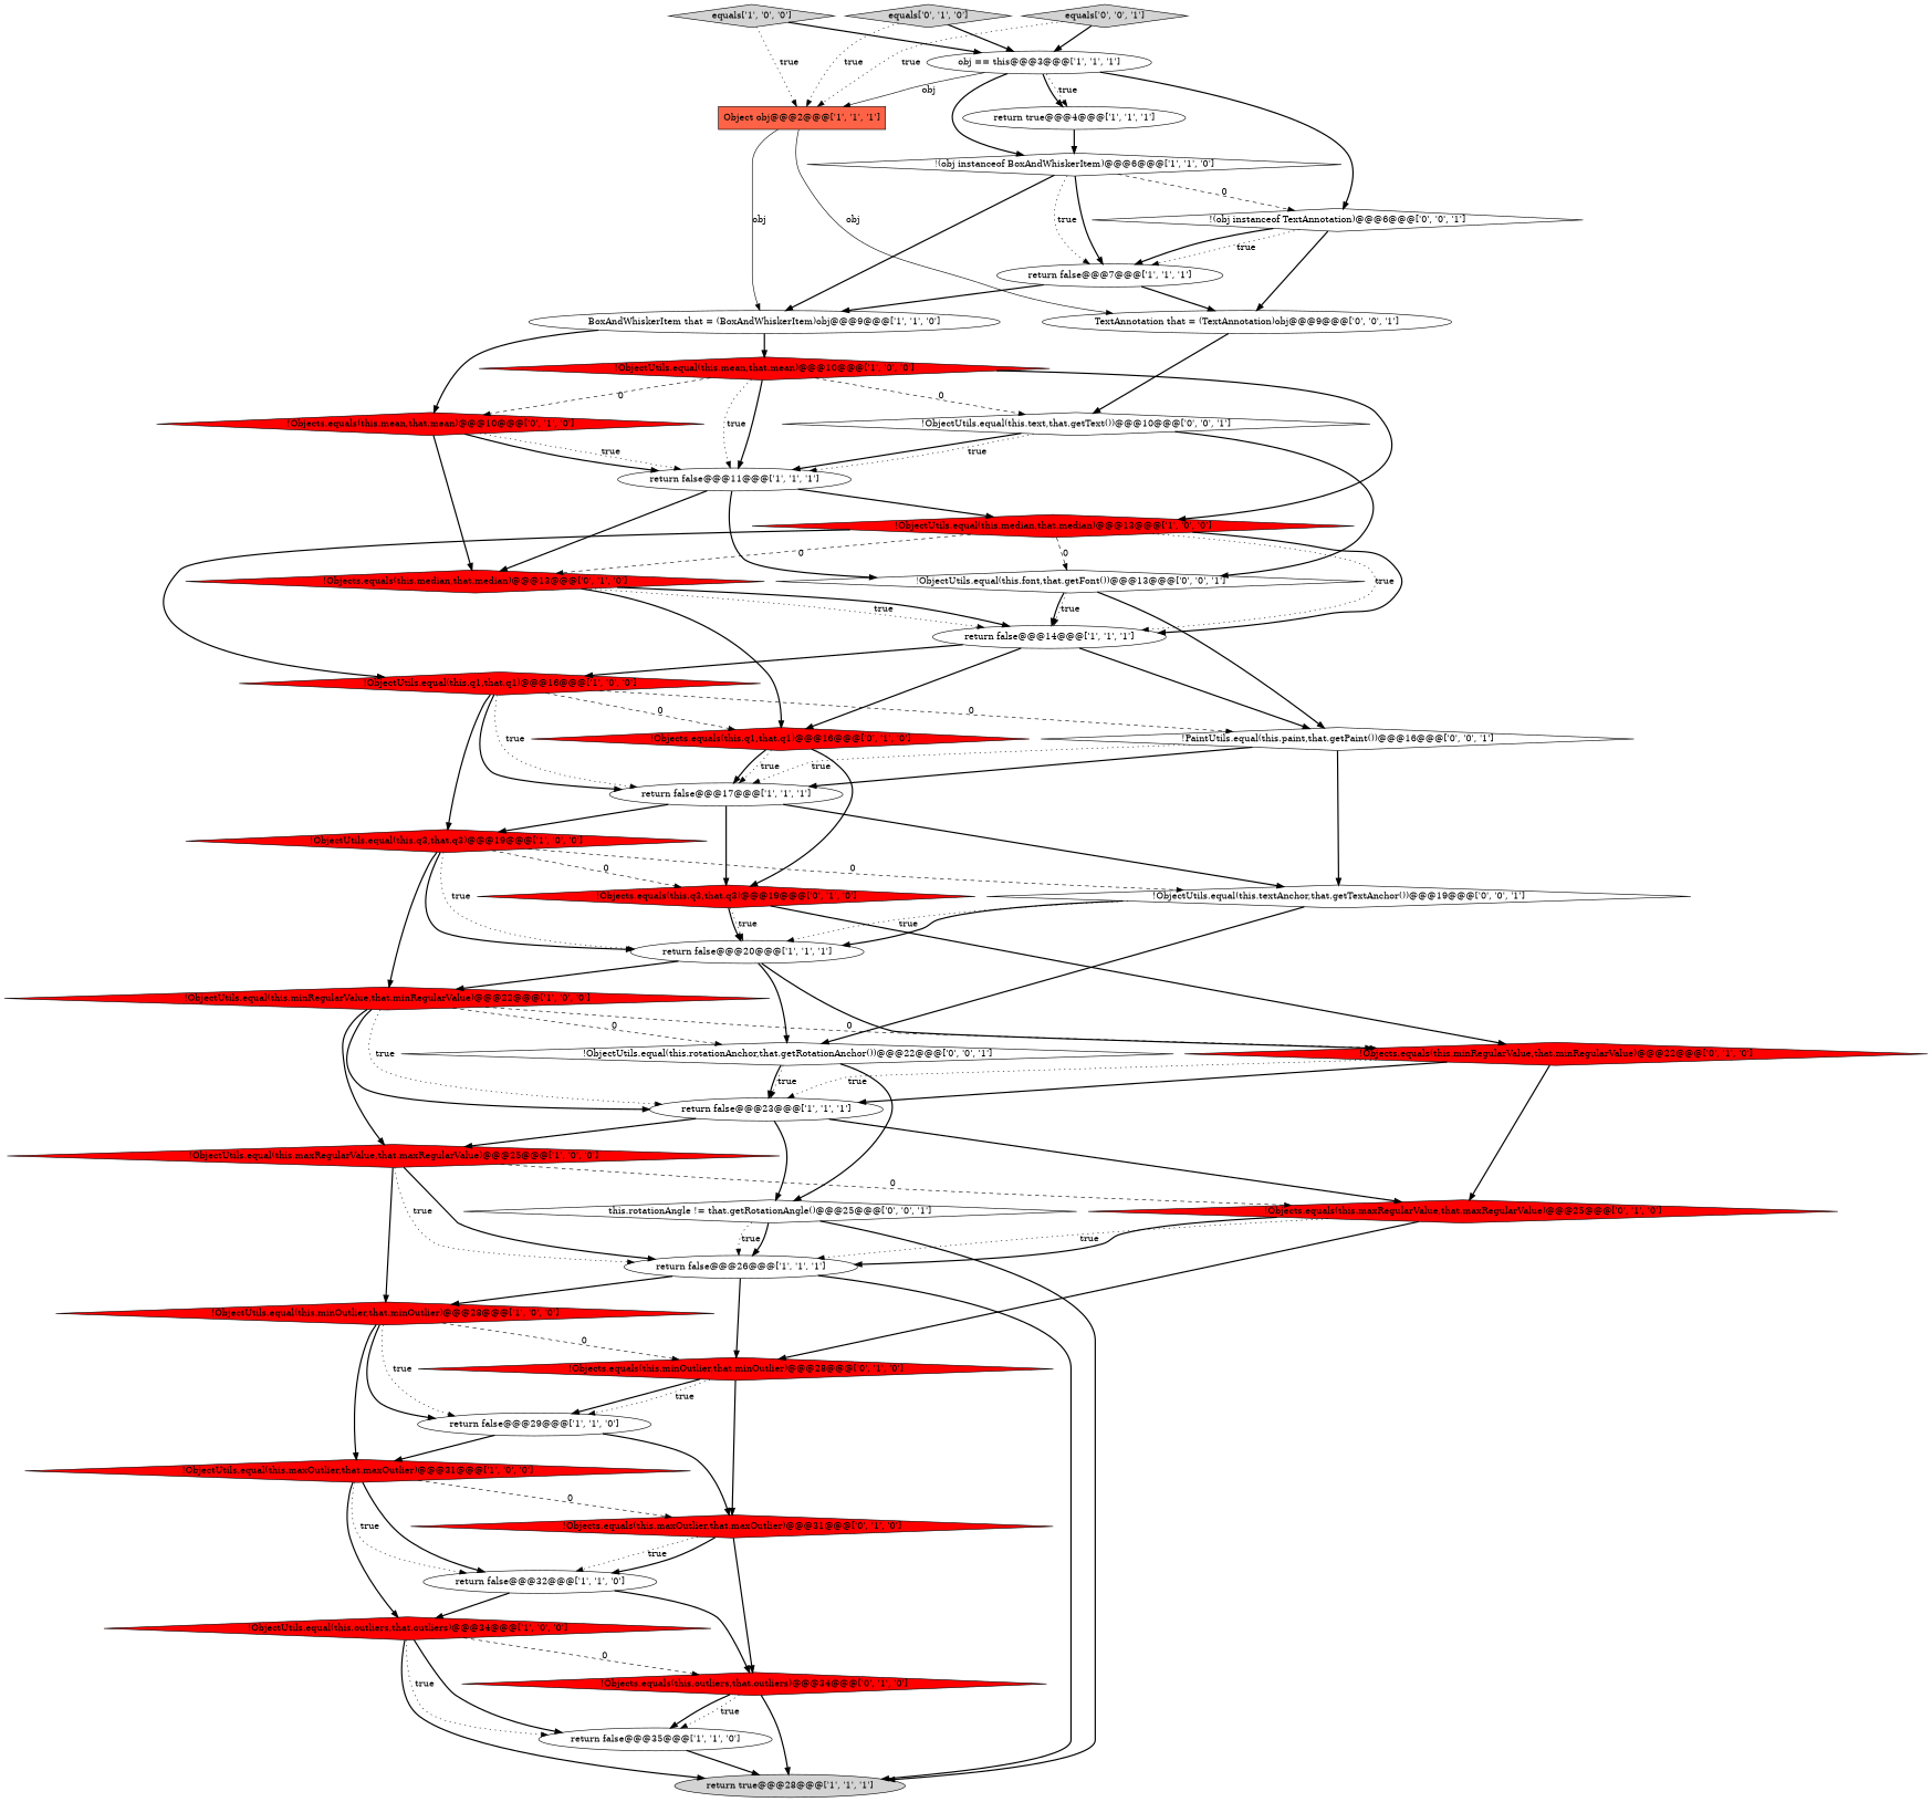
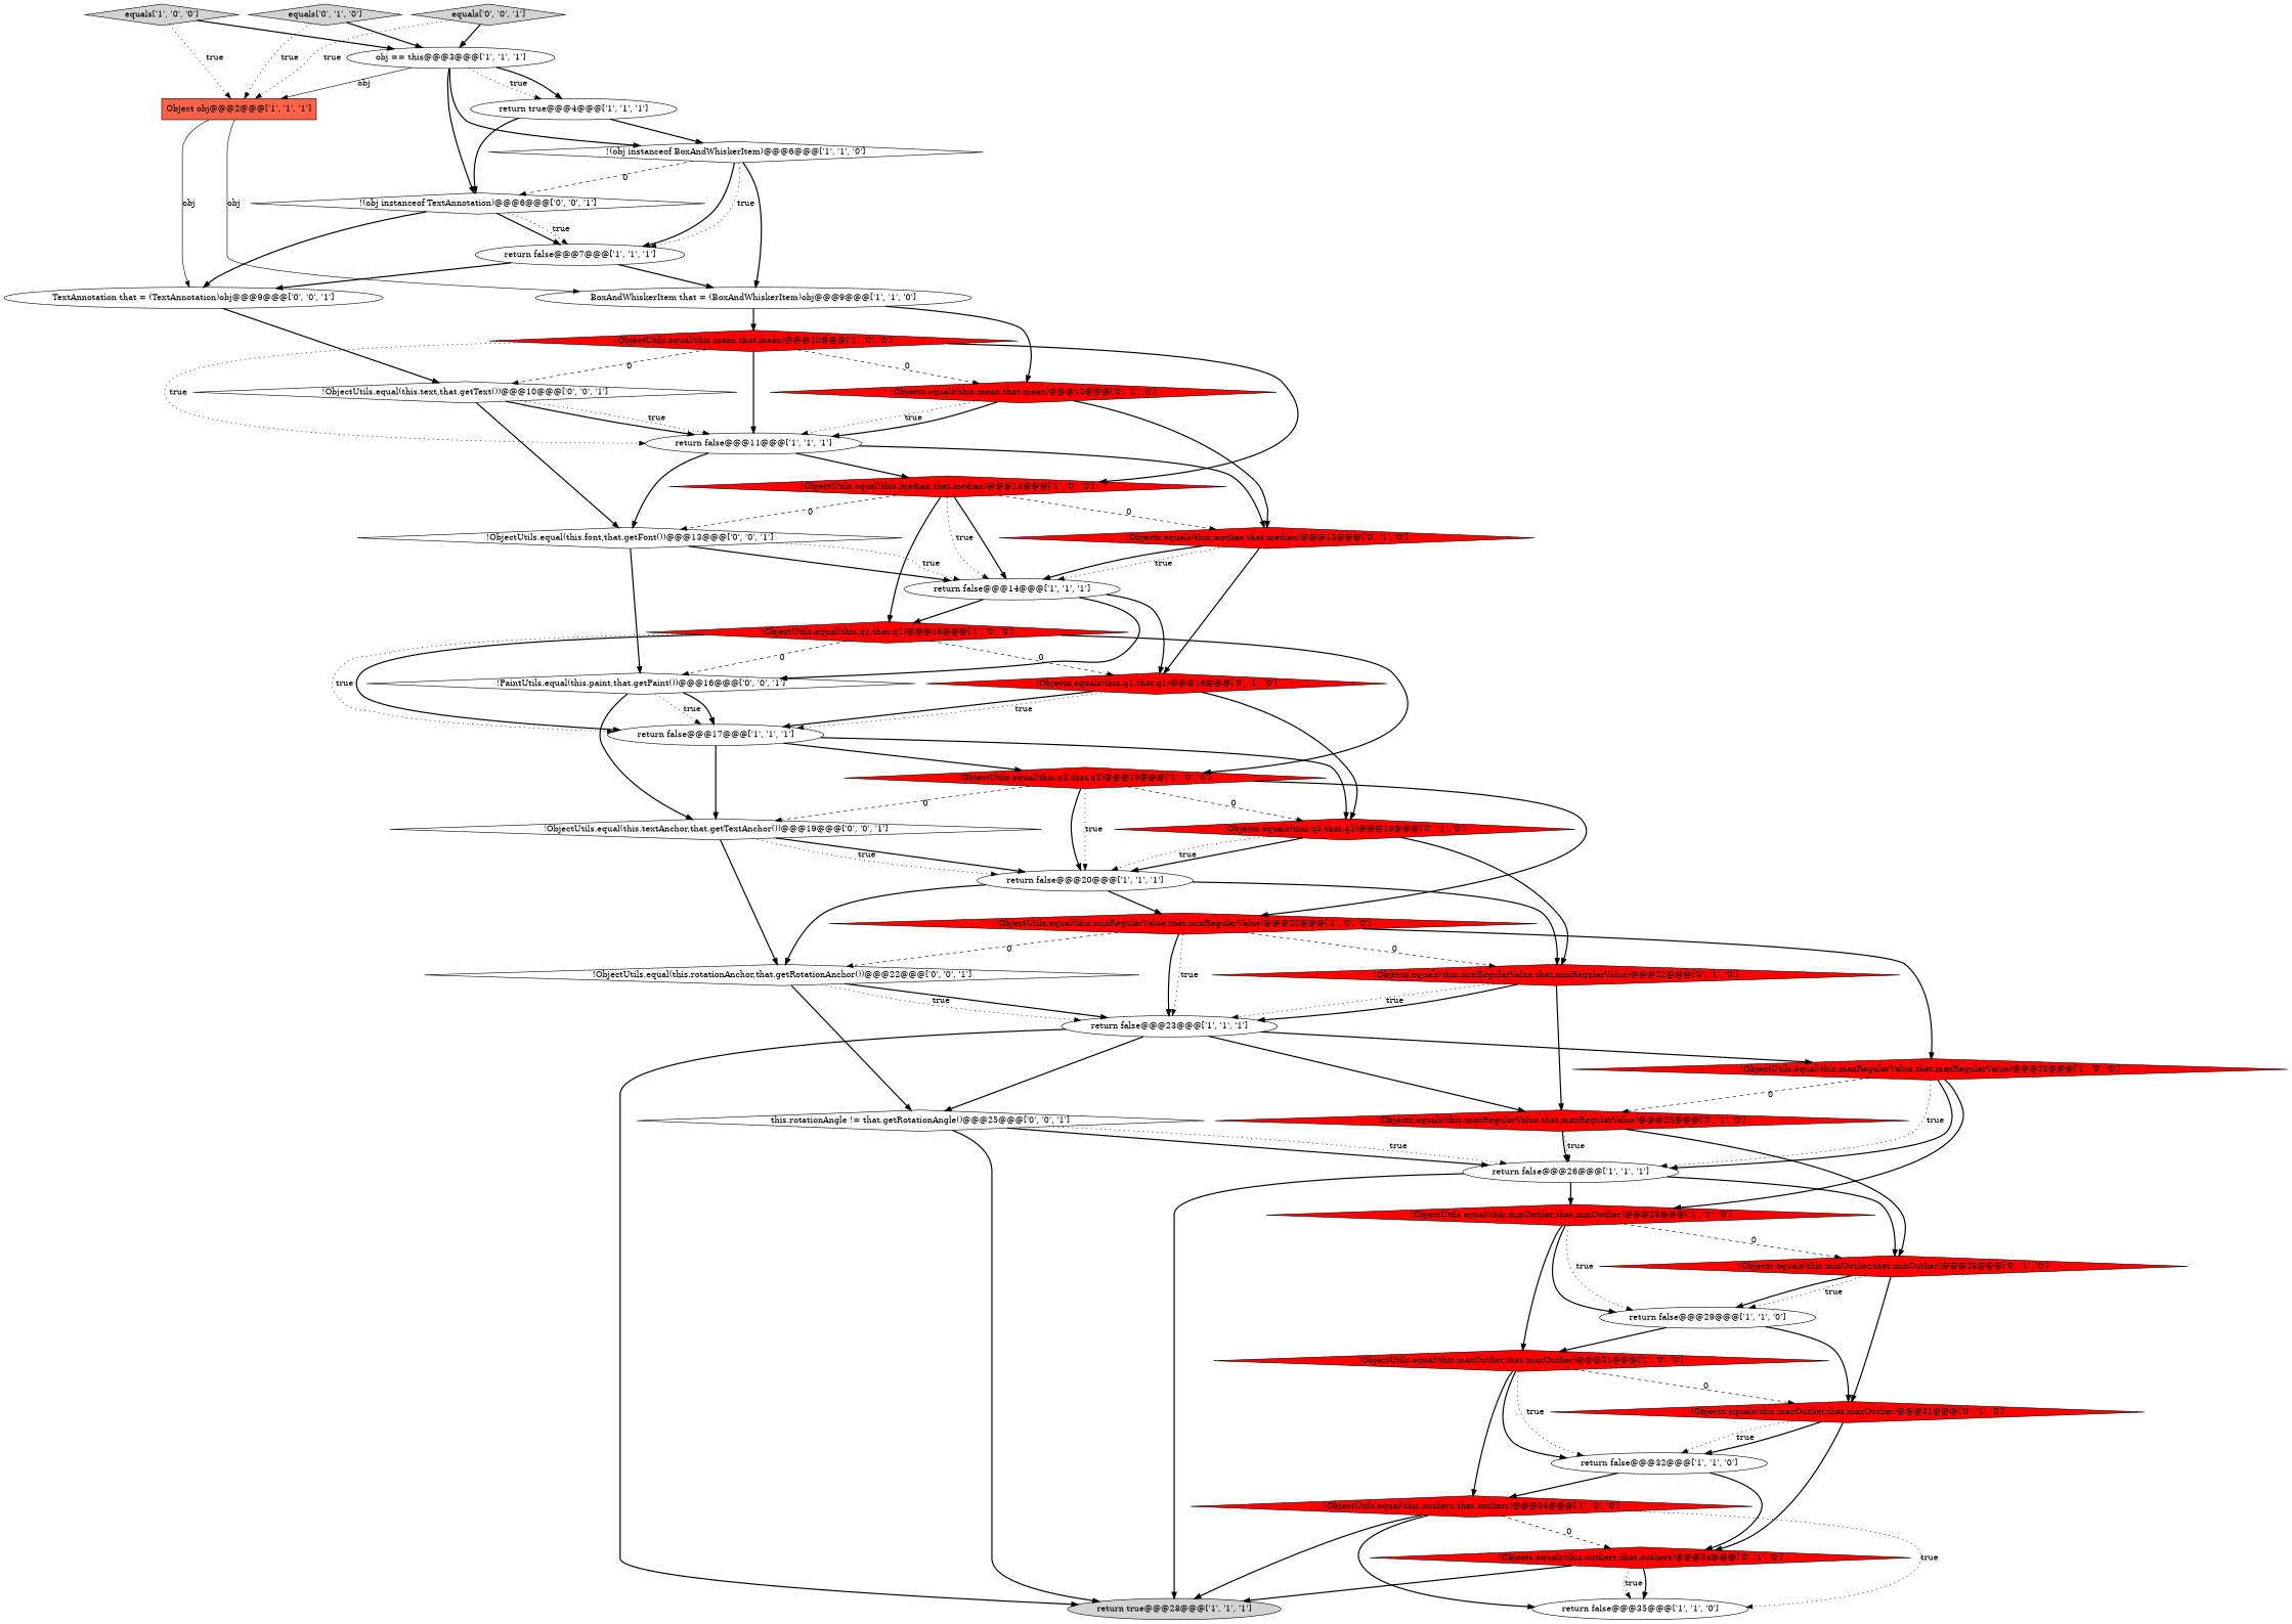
  digraph {
    node [fillcolor=white shape=diamond style=filled]
    edge [style=bold]
    n1 [fillcolor=lightgray label="return true@@@28@@@['1', '1', '1']" shape=ellipse]
    n2 [fillcolor=red label="!Objects.equals(this.minRegularValue,that.minRegularValue)@@@22@@@['0', '1', '0']"]
    n3 [label="return false@@@23@@@['1', '1', '1']" shape=ellipse]
    n4 [fillcolor=red label="!Objects.equals(this.maxRegularValue,that.maxRegularValue)@@@25@@@['0', '1', '0']"]
    n5 [label="this.rotationAngle != that.getRotationAngle()@@@25@@@['0', '0', '1']"]
    n6 [fillcolor=red label="!ObjectUtils.equal(this.maxRegularValue,that.maxRegularValue)@@@25@@@['1', '0', '0']"]
    n7 [label="return false@@@26@@@['1', '1', '1']" shape=ellipse]
    n8 [fillcolor=red label="!Objects.equals(this.minOutlier,that.minOutlier)@@@28@@@['0', '1', '0']"]
    n9 [fillcolor=red label="!ObjectUtils.equal(this.q1,that.q1)@@@16@@@['1', '0', '0']"]
    n10 [fillcolor=red label="!ObjectUtils.equal(this.q3,that.q3)@@@19@@@['1', '0', '0']"]
    n11 [label="!PaintUtils.equal(this.paint,that.getPaint())@@@16@@@['0', '0', '1']"]
    n12 [fillcolor=red label="!Objects.equals(this.q1,that.q1)@@@16@@@['0', '1', '0']"]
    n13 [label="return false@@@17@@@['1', '1', '1']" shape=ellipse]
    n14 [fillcolor=red label="!Objects.equals(this.q3,that.q3)@@@19@@@['0', '1', '0']"]
    n15 [fillcolor=red label="!ObjectUtils.equal(this.minRegularValue,that.minRegularValue)@@@22@@@['1', '0', '0']"]
    n16 [label="!ObjectUtils.equal(this.textAnchor,that.getTextAnchor())@@@19@@@['0', '0', '1']"]
    n17 [label="return false@@@20@@@['1', '1', '1']" shape=ellipse]
    n18 [fillcolor=red label="!ObjectUtils.equal(this.maxOutlier,that.maxOutlier)@@@31@@@['1', '0', '0']"]
    n19 [label="return false@@@32@@@['1', '1', '0']" shape=ellipse]
    n20 [fillcolor=red label="!ObjectUtils.equal(this.outliers,that.outliers)@@@34@@@['1', '0', '0']"]
    n21 [fillcolor=red label="!Objects.equals(this.maxOutlier,that.maxOutlier)@@@31@@@['0', '1', '0']"]
    n22 [fillcolor=red label="!Objects.equals(this.outliers,that.outliers)@@@34@@@['0', '1', '0']"]
    n23 [label="return false@@@35@@@['1', '1', '0']" shape=ellipse]
    n24 [label="!ObjectUtils.equal(this.rotationAnchor,that.getRotationAnchor())@@@22@@@['0', '0', '1']"]
    n25 [fillcolor=lightgray label="equals['0', '1', '0']"]
    n26 [fillcolor=tomato label="Object obj@@@2@@@['1', '1', '1']" shape=box]
    n27 [label="obj == this@@@3@@@['1', '1', '1']" shape=ellipse]
    n28 [label="BoxAndWhiskerItem that = (BoxAndWhiskerItem)obj@@@9@@@['1', '1', '0']" shape=ellipse]
    n29 [label="TextAnnotation that = (TextAnnotation)obj@@@9@@@['0', '0', '1']" shape=ellipse]
    n30 [label="!(obj instanceof TextAnnotation)@@@6@@@['0', '0', '1']"]
    n31 [label="return true@@@4@@@['1', '1', '1']" shape=ellipse]
    n32 [label="!(obj instanceof BoxAndWhiskerItem)@@@6@@@['1', '1', '0']"]
    n33 [label="return false@@@14@@@['1', '1', '1']" shape=ellipse]
    n34 [fillcolor=red label="!ObjectUtils.equal(this.mean,that.mean)@@@10@@@['1', '0', '0']"]
    n35 [fillcolor=red label="!Objects.equals(this.mean,that.mean)@@@10@@@['0', '1', '0']"]
    n36 [label="!ObjectUtils.equal(this.text,that.getText())@@@10@@@['0', '0', '1']"]
    n37 [label="return false@@@7@@@['1', '1', '1']" shape=ellipse]
    n38 [label="return false@@@11@@@['1', '1', '1']" shape=ellipse]
    n39 [label="!ObjectUtils.equal(this.font,that.getFont())@@@13@@@['0', '0', '1']"]
    n40 [fillcolor=red label="!ObjectUtils.equal(this.median,that.median)@@@13@@@['1', '0', '0']"]
    n41 [fillcolor=red label="!Objects.equals(this.median,that.median)@@@13@@@['0', '1', '0']"]
    n42 [fillcolor=lightgray label="equals['1', '0', '0']"]
    n43 [label="return false@@@29@@@['1', '1', '0']" shape=ellipse]
    n44 [fillcolor=red label="!ObjectUtils.equal(this.minOutlier,that.minOutlier)@@@28@@@['1', '0', '0']"]
    n45 [fillcolor=lightgray label="equals['0', '0', '1']"]
    n2 -> n3 [label=true style=dotted]
    n2 -> n3
    n2 -> n4
    n3 -> n4
    n3 -> n5
    n3 -> n6
    n4 -> n7
    n4 -> n7 [label=true style=dotted]
    n4 -> n8
    n5 -> n1
    n5 -> n7 [label=true style=dotted]
    n5 -> n7
    n6 -> n4 [label=0 style=dashed]
    n6 -> n7 [label=true style=dotted]
    n6 -> n7
    n6 -> n44
    n7 -> n1
    n7 -> n8
    n7 -> n44
    n8 -> n21
    n8 -> n43
    n8 -> n43 [label=true style=dotted]
    n9 -> n10
    n9 -> n11 [label=0 style=dashed]
    n9 -> n12 [label=0 style=dashed]
    n9 -> n13
    n9 -> n13 [label=true style=dotted]
    n10 -> n14 [label=0 style=dashed]
    n10 -> n15
    n10 -> n16 [label=0 style=dashed]
    n10 -> n17
    n10 -> n17 [label=true style=dotted]
    n11 -> n13 [label=true style=dotted]
    n11 -> n13
    n11 -> n16
    n12 -> n13
    n12 -> n13 [label=true style=dotted]
    n12 -> n14
    n13 -> n10
    n13 -> n14
    n13 -> n16
    n14 -> n2
    n14 -> n17
    n14 -> n17 [label=true style=dotted]
    n15 -> n2 [label=0 style=dashed]
    n15 -> n3
    n15 -> n3 [label=true style=dotted]
    n15 -> n6
    n15 -> n24 [label=0 style=dashed]
    n16 -> n17
    n16 -> n17 [label=true style=dotted]
    n16 -> n24
    n17 -> n2
    n17 -> n15
    n17 -> n24
    n18 -> n19
    n18 -> n19 [label=true style=dotted]
    n18 -> n20
    n18 -> n21 [label=0 style=dashed]
    n19 -> n20
    n19 -> n22
    n20 -> n1
    n20 -> n22 [label=0 style=dashed]
    n20 -> n23 [label=true style=dotted]
    n20 -> n23
    n21 -> n19 [label=true style=dotted]
    n21 -> n19
    n21 -> n22
    n22 -> n1
    n22 -> n23
    n22 -> n23 [label=true style=dotted]
-   n23 -> n1
+   n3 -> n1
    n24 -> n3
    n24 -> n3 [label=true style=dotted]
    n24 -> n5
    n25 -> n26 [label=true style=dotted]
    n25 -> n27
    n26 -> n28 [label=obj style=solid]
    n26 -> n29 [label=obj style=solid]
    n27 -> n26 [label=obj style=solid]
    n27 -> n30
    n27 -> n31
    n27 -> n31 [label=true style=dotted]
    n27 -> n32
    n28 -> n34
    n28 -> n35
    n29 -> n36
    n30 -> n29
    n30 -> n37
    n30 -> n37 [label=true style=dotted]
+   n31 -> n30
    n31 -> n32
    n32 -> n28
    n32 -> n30 [label=0 style=dashed]
    n32 -> n37
    n32 -> n37 [label=true style=dotted]
    n33 -> n9
    n33 -> n11
    n33 -> n12
    n34 -> n35 [label=0 style=dashed]
    n34 -> n36 [label=0 style=dashed]
    n34 -> n38
    n34 -> n38 [label=true style=dotted]
    n34 -> n40
    n35 -> n38 [label=true style=dotted]
    n35 -> n38
    n35 -> n41
    n36 -> n38
    n36 -> n38 [label=true style=dotted]
    n36 -> n39
    n37 -> n28
    n37 -> n29
    n38 -> n39
    n38 -> n40
    n38 -> n41
    n39 -> n11
    n39 -> n33 [label=true style=dotted]
    n39 -> n33
    n40 -> n9
    n40 -> n33 [label=true style=dotted]
    n40 -> n33
    n40 -> n39 [label=0 style=dashed]
    n40 -> n41 [label=0 style=dashed]
    n41 -> n12
    n41 -> n33 [label=true style=dotted]
    n41 -> n33
    n42 -> n26 [label=true style=dotted]
    n42 -> n27
    n43 -> n18
    n43 -> n21
    n44 -> n8 [label=0 style=dashed]
    n44 -> n18
    n44 -> n43
    n44 -> n43 [label=true style=dotted]
    n45 -> n26 [label=true style=dotted]
    n45 -> n27
  }
